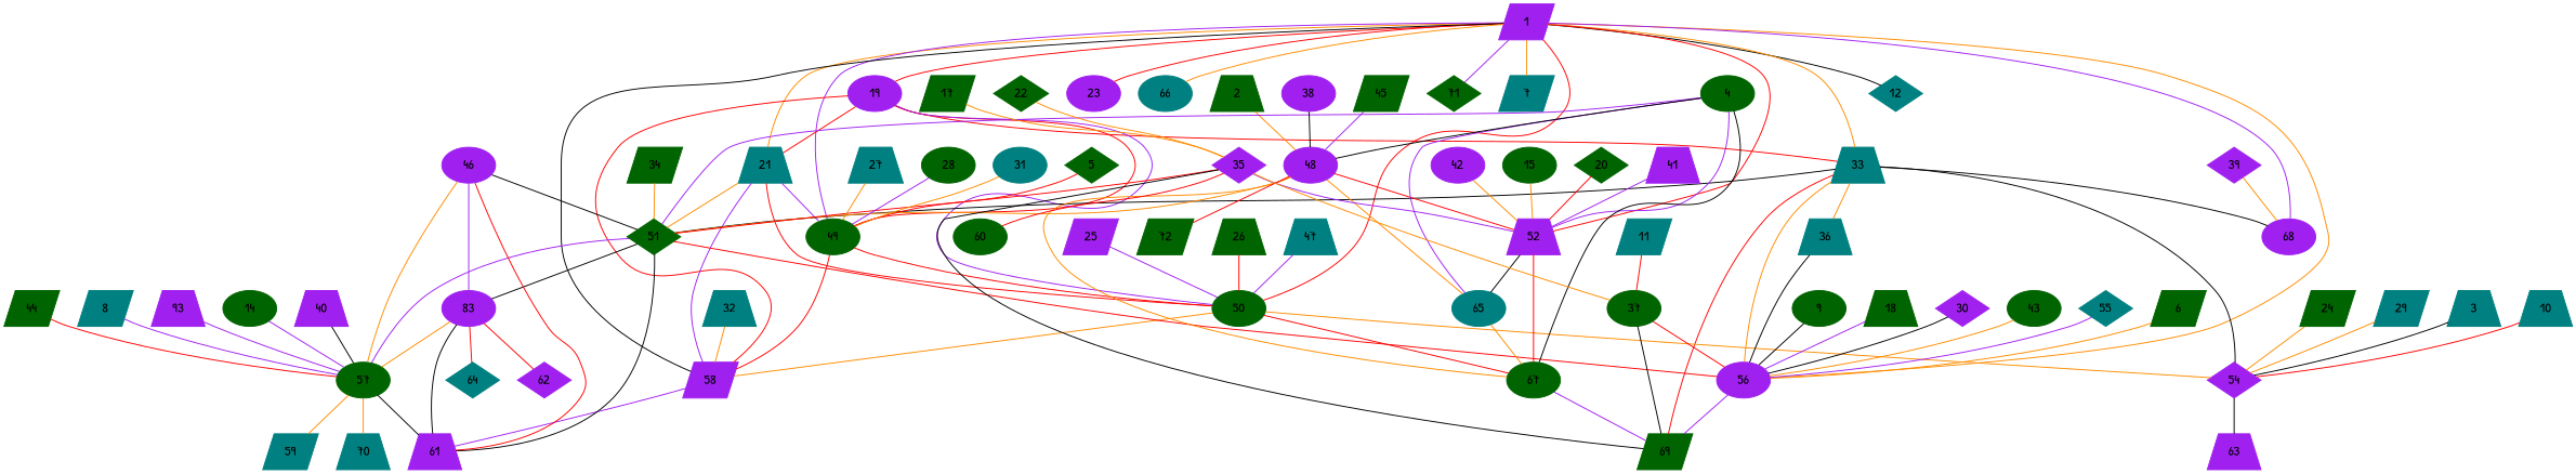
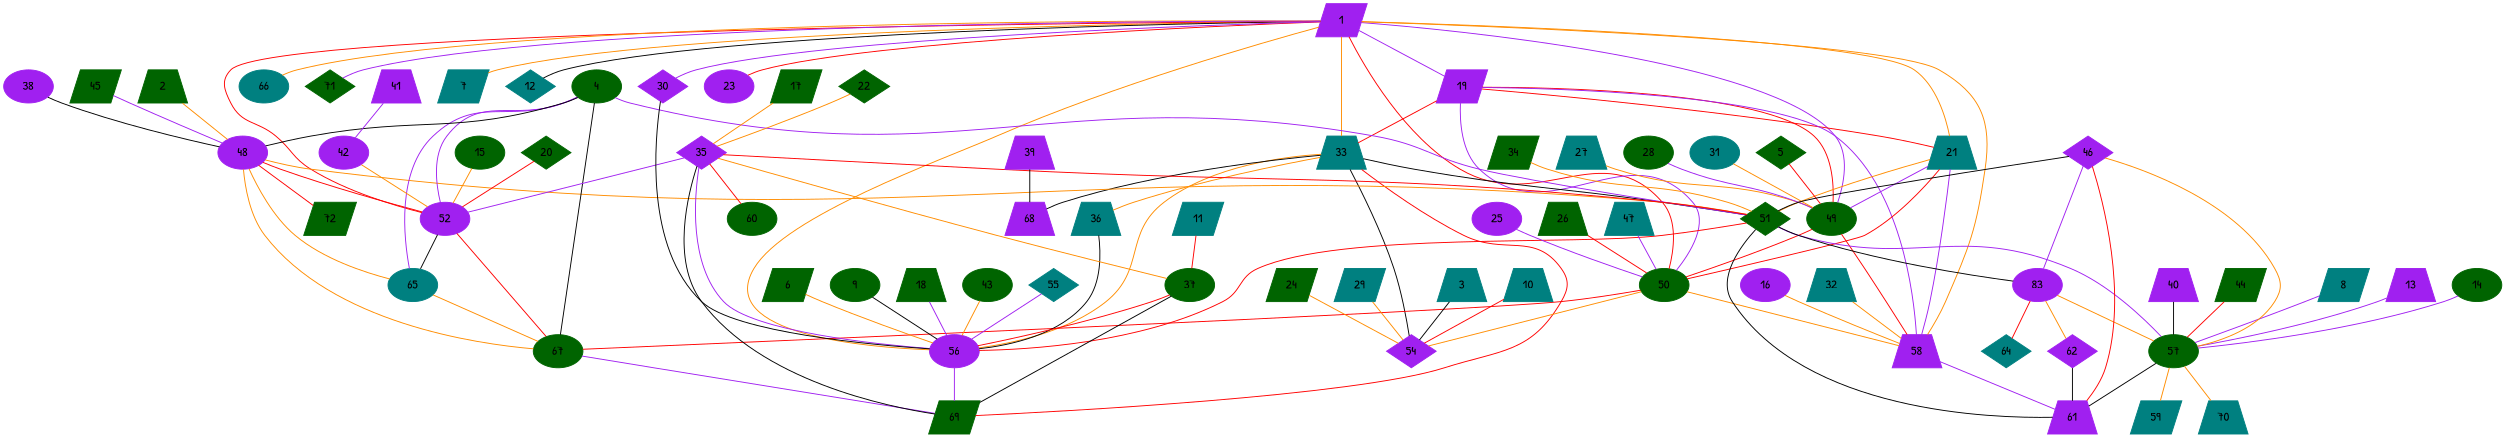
  graph {
    fontname="Patrick Hand"
    node [color=darkgreen fontname="Patrick Hand" shape=ellipse style=filled]
    edge [color=darkorange fontname="Patrick Hand" weight=1.0]
    1 [color=purple shape=parallelogram]
    7 [color=teal shape=parallelogram]
    12 [color=teal shape=diamond]
-   19 [color=purple]
+   19 [color=purple shape=parallelogram]
    21 [color=teal shape=trapezium]
    23 [color=purple]
    33 [color=teal shape=trapezium]
    49
    50
-   52 [color=purple shape=trapezium]
+   52 [color=purple]
    56 [color=purple]
-   58 [color=purple shape=parallelogram]
+   58 [color=purple shape=trapezium]
    66 [color=teal]
-   68 [color=purple]
+   68 [color=purple shape=trapezium]
    71 [shape=diamond]
    51 [shape=diamond]
    54 [color=purple shape=diamond]
    36 [color=teal shape=trapezium]
    69 [shape=parallelogram]
    67
    65 [color=teal]
-   63 [color=purple shape=trapezium]
    61 [color=purple shape=trapezium]
    2 [shape=trapezium]
    48 [color=purple]
    72 [shape=parallelogram]
    3 [color=teal shape=trapezium]
    4
    57
    n30 [color=purple label=83]
    5 [shape=diamond]
    6 [shape=parallelogram]
    8 [color=teal shape=parallelogram]
    59 [color=teal shape=parallelogram]
    70 [color=teal shape=trapezium]
    9
    10 [color=teal shape=trapezium]
    11 [color=teal shape=parallelogram]
    37
-   13 [color=purple shape=trapezium label=93]
+   13 [color=purple shape=trapezium]
    14
    15
+   16 [color=purple]
    17 [shape=parallelogram]
    35 [color=purple shape=diamond]
    60
    18 [shape=trapezium]
    20 [shape=diamond]
    22 [shape=diamond]
    24 [shape=parallelogram]
-   25 [color=purple shape=parallelogram]
+   25 [color=purple]
    26 [shape=trapezium]
    27 [color=teal shape=trapezium]
    28
    29 [color=teal shape=parallelogram]
    30 [color=purple shape=diamond]
    31 [color=teal]
    32 [color=teal shape=trapezium]
    34 [shape=parallelogram]
    38 [color=purple]
-   39 [color=purple shape=diamond]
+   39 [color=purple shape=trapezium]
    40 [color=purple shape=trapezium]
    41 [color=purple shape=trapezium]
    42 [color=purple]
    43
    44 [shape=parallelogram]
    45 [shape=parallelogram]
-   46 [color=purple]
+   46 [color=purple shape=diamond]
    62 [color=purple shape=diamond]
    64 [color=teal shape=diamond]
    47 [color=teal shape=trapezium]
    55 [color=teal shape=diamond]
    1 -- 7
    1 -- 12 [color=black]
-   1 -- 19 [color=red weight=2.0]
+   1 -- 19 [color=purple weight=2.0]
    1 -- 21 [weight=2.0]
    1 -- 23 [color=red]
    1 -- 33 [weight=4.0]
    1 -- 49 [color=purple weight=2.0]
    1 -- 50 [color=red weight=2.0]
    1 -- 52 [color=red]
    1 -- 56
-   1 -- 58 [color=black weight=2.0]
+   1 -- 58 [weight=2.0]
    1 -- 66
-   1 -- 68 [color=purple weight=2.0]
+   1 -- 30 [color=purple weight=2.0]
    1 -- 71 [color=purple]
    19 -- 21 [color=red]
    19 -- 33 [color=red]
    19 -- 49 [color=red]
    19 -- 50 [color=purple]
-   19 -- 58 [color=red]
+   19 -- 58 [color=purple]
    21 -- 49 [color=purple]
    21 -- 50 [color=red]
    21 -- 58 [color=purple]
    21 -- 51
    33 -- 56
    33 -- 68 [color=black weight=2.0]
    33 -- 51 [color=black]
    33 -- 54 [color=black weight=4.0]
    33 -- 36
    33 -- 69 [color=red]
    49 -- 50 [color=red]
    49 -- 58 [color=red]
    50 -- 58
    50 -- 54
    50 -- 67 [color=red]
    52 -- 67 [color=red weight=2.0]
    52 -- 65 [color=black weight=2.0]
    56 -- 69 [color=purple weight=6.0]
    58 -- 61 [color=purple]
    51 -- 56 [color=red]
    51 -- 61 [color=black]
    51 -- 57 [color=purple weight=2.0]
    51 -- n30 [color=black weight=2.0]
-   54 -- 63 [color=black]
    36 -- 56 [color=black]
    67 -- 69 [color=purple]
    65 -- 67
    2 -- 48
    48 -- 52 [color=red weight=2.0]
    48 -- 51
    48 -- 67
    48 -- 65
    48 -- 72 [color=red]
    3 -- 54 [color=black]
    4 -- 52 [color=purple weight=4.0]
    4 -- 51 [color=purple]
    4 -- 67 [color=black weight=2.0]
    4 -- 65 [color=purple weight=2.0]
    4 -- 48 [color=black weight=2.0]
    57 -- 61 [color=black weight=2.0]
    57 -- 59
    57 -- 70
-   n30 -- 61 [color=black weight=2.0]
+   62 -- 61 [color=black weight=2.0]
    n30 -- 57 [weight=4.0]
-   n30 -- 62 [color=red]
+   n30 -- 62
    n30 -- 64 [color=red]
    5 -- 49 [color=red]
    6 -- 56
    8 -- 57 [color=purple]
    9 -- 56 [color=black]
    10 -- 54 [color=red]
    11 -- 37 [color=red]
    37 -- 56 [color=red weight=2.0]
    37 -- 69 [color=black weight=3.0]
    13 -- 57 [color=purple]
    14 -- 57 [color=purple]
    15 -- 52
+   16 -- 58
    17 -- 35
    35 -- 52 [color=purple]
+   35 -- 56 [color=purple weight=2.0]
    35 -- 51 [color=red]
    35 -- 69 [color=black weight=3.0]
    35 -- 37
    35 -- 60 [color=red]
    18 -- 56 [color=purple]
    20 -- 52 [color=red]
    22 -- 35
    24 -- 54
    25 -- 50 [color=purple]
    26 -- 50 [color=red]
    27 -- 49
    28 -- 49 [color=purple]
    29 -- 54
    30 -- 56 [color=black]
    31 -- 49
    32 -- 58
    34 -- 51
    38 -- 48 [color=black]
-   39 -- 68
+   39 -- 68 [color=black]
    40 -- 57 [color=black]
-   41 -- 52 [color=purple]
+   41 -- 42 [color=purple]
    42 -- 52
    43 -- 56
    44 -- 57 [color=red]
    45 -- 48 [color=purple]
    46 -- 51 [color=black]
    46 -- 61 [color=red]
    46 -- 57 [weight=2.0]
    46 -- n30 [color=purple weight=2.0]
    47 -- 50 [color=purple]
    55 -- 56 [color=purple]
  }
